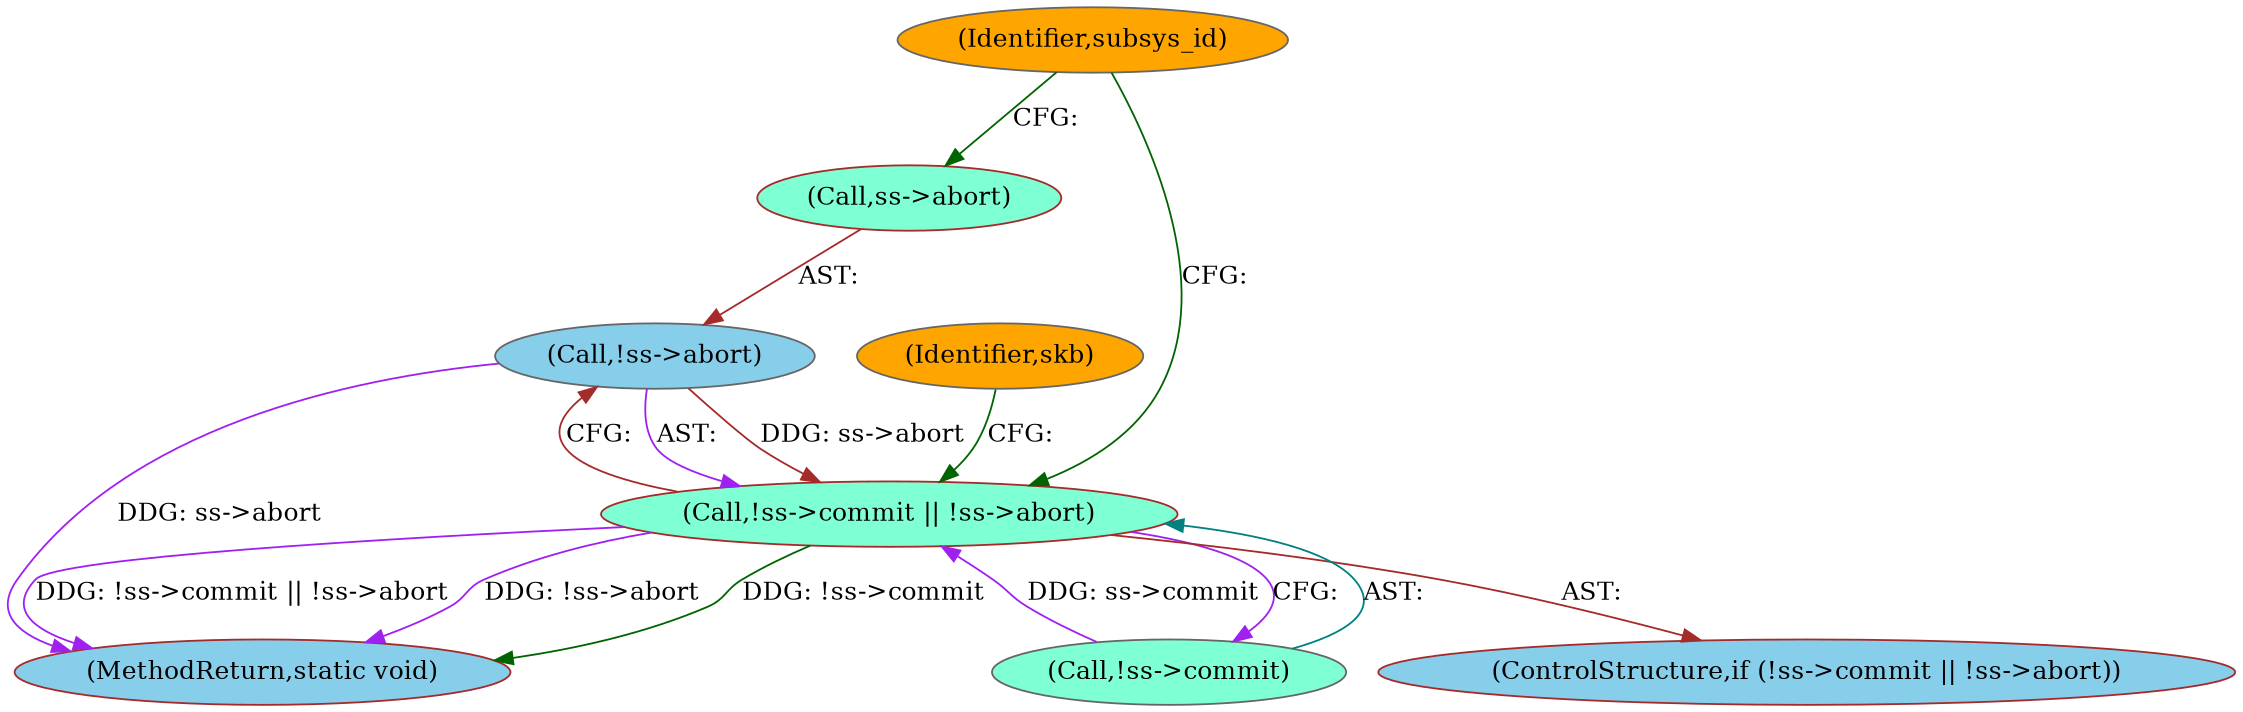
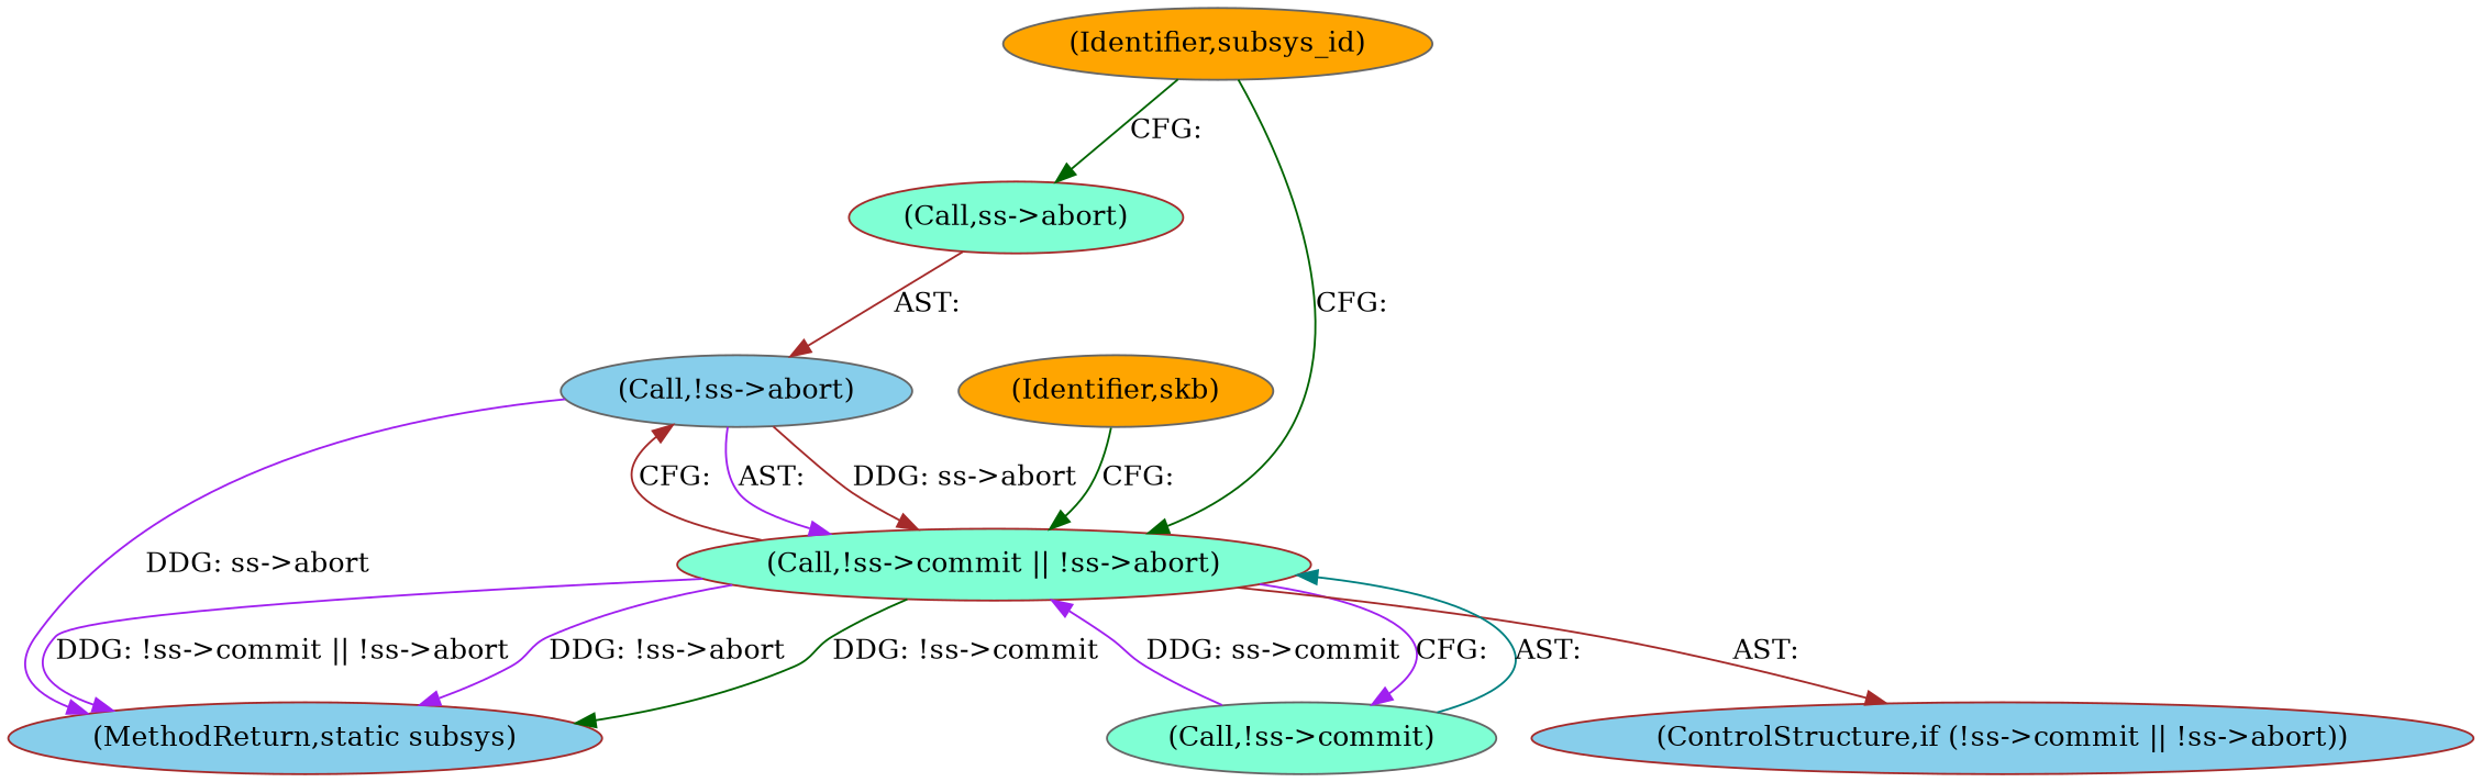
  digraph {
    node [color=gray40 fillcolor=skyblue style=filled]
    edge [color=purple]
    n1 [label="(Call,!ss->abort)"]
    n2 [color=brown fillcolor=aquamarine label="(Call,!ss->commit || !ss->abort)"]
-   n3 [color=brown label="(MethodReturn,static void)"]
+   n3 [color=brown label="(MethodReturn,static subsys)"]
    n4 [fillcolor=aquamarine label="(Call,!ss->commit)"]
    n5 [color=brown label="(ControlStructure,if (!ss->commit || !ss->abort))"]
    n6 [color=brown fillcolor=aquamarine label="(Call,ss->abort)"]
    n7 [fillcolor=orange label="(Identifier,subsys_id)"]
    n8 [fillcolor=orange label="(Identifier,skb)"]
    n1 -> n2 [label="AST: "]
    n1 -> n2 [color=brown label="DDG: ss->abort"]
    n1 -> n3 [label="DDG: ss->abort"]
    n2 -> n1 [color=brown label="CFG: "]
    n2 -> n3 [color=darkgreen label="DDG: !ss->commit"]
    n2 -> n3 [label="DDG: !ss->commit || !ss->abort"]
    n2 -> n3 [label="DDG: !ss->abort"]
    n2 -> n4 [label="CFG: "]
    n2 -> n5 [color=brown label="AST: "]
    n4 -> n2 [color=teal label="AST: "]
    n4 -> n2 [label="DDG: ss->commit"]
    n6 -> n1 [color=brown label="AST: "]
    n7 -> n2 [color=darkgreen label="CFG: "]
    n7 -> n6 [color=darkgreen label="CFG: "]
    n8 -> n2 [color=darkgreen label="CFG: "]
  }
